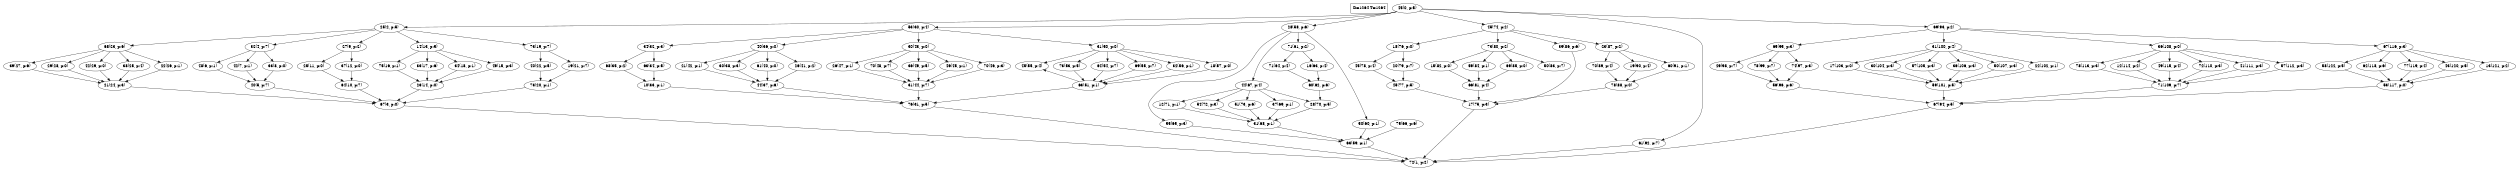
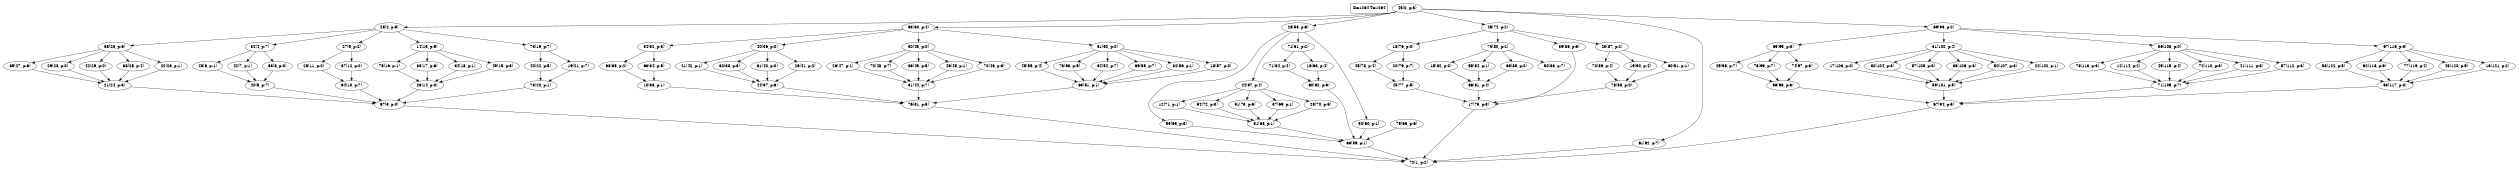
  digraph {
    n1 [label="D=1264 T=1264" shape=box]
    n2 [label="45(0, p:5)"]
    n3 [label="25(2, p:5)"]
    n4 [label="53(30, p:4)"]
    n5 [label="28(58, p:6)"]
    n6 [label="45(74, p:2)"]
    n7 [label="61(92, p:7)"]
    n8 [label="69(93, p:2)"]
    n9 [label="32(4, p:7)"]
    n10 [label="27(9, p:2)"]
    n11 [label="14(13, p:5)"]
    n12 [label="73(19, p:7)"]
    n13 [label="68(23, p:6)"]
    n14 [label="34(32, p:3)"]
    n15 [label="40(36, p:0)"]
    n16 [label="30(43, p:0)"]
    n17 [label="31(50, p:0)"]
    n18 [label="50(60, p:1)"]
    n19 [label="71(61, p:2)"]
    n20 [label="55(65, p:3)"]
    n21 [label="44(67, p:4)"]
    n22 [label="18(76, p:0)"]
    n23 [label="73(80, p:2)"]
    n24 [label="39(86, p:6)"]
    n25 [label="23(87, p:2)"]
    n26 [label="72(1, p:2)"]
    n27 [label="65(95, p:3)"]
    n28 [label="31(100, p:4)"]
    n29 [label="36(108, p:0)"]
    n30 [label="67(116, p:3)"]
    n31 [label="48(6, p:1)"]
    n32 [label="42(7, p:1)"]
    n33 [label="33(8, p:0)"]
    n34 [label="25(11, p:0)"]
    n35 [label="37(12, p:0)"]
    n36 [label="49(15, p:3)"]
    n37 [label="75(16, p:1)"]
    n38 [label="33(17, p:6)"]
    n39 [label="34(18, p:1)"]
    n40 [label="19(21, p:7)"]
    n41 [label="40(22, p:5)"]
    n42 [label="38(25, p:4)"]
    n43 [label="22(26, p:1)"]
    n44 [label="39(27, p:6)"]
    n45 [label="29(28, p:0)"]
    n46 [label="42(29, p:0)"]
    n47 [label="67(3, p:0)"]
    n48 [label="40(5, p:7)"]
    n49 [label="64(10, p:7)"]
    n50 [label="23(14, p:0)"]
    n51 [label="73(20, p:1)"]
    n52 [label="21(24, p:3)"]
    n53 [label="63(34, p:5)"]
    n54 [label="68(35, p:2)"]
    n55 [label="30(38, p:3)"]
    n56 [label="61(40, p:0)"]
    n57 [label="26(41, p:2)"]
    n58 [label="21(42, p:1)"]
    n59 [label="46(45, p:1)"]
    n60 [label="70(46, p:3)"]
    n61 [label="26(47, p:1)"]
    n62 [label="70(48, p:7)"]
    n63 [label="36(49, p:5)"]
    n64 [label="45(55, p:4)"]
    n65 [label="73(53, p:5)"]
    n66 [label="64(54, p:7)"]
    n67 [label="69(55, p:7)"]
    n68 [label="32(56, p:1)"]
    n69 [label="18(57, p:0)"]
    n70 [label="76(31, p:5)"]
    n71 [label="10(33, p:1)"]
    n72 [label="44(37, p:6)"]
    n73 [label="31(44, p:7)"]
    n74 [label="63(51, p:1)"]
    n75 [label="63(59, p:1)"]
    n76 [label="16(63, p:4)"]
    n77 [label="71(64, p:4)"]
    n78 [label="75(66, p:6)"]
    n79 [label="37(69, p:1)"]
    n80 [label="28(70, p:5)"]
    n81 [label="12(71, p:1)"]
    n82 [label="54(72, p:3)"]
    n83 [label="51(73, p:6)"]
    n84 [label="60(62, p:6)"]
    n85 [label="31(68, p:1)"]
    n86 [label="45(78, p:4)"]
    n87 [label="20(79, p:7)"]
    n88 [label="15(82, p:0)"]
    n89 [label="50(83, p:7)"]
    n90 [label="59(84, p:1)"]
    n91 [label="69(85, p:0)"]
    n92 [label="17(75, p:3)"]
    n93 [label="70(89, p:4)"]
    n94 [label="19(90, p:4)"]
    n95 [label="60(91, p:1)"]
    n96 [label="45(77, p:5)"]
    n97 [label="66(81, p:4)"]
    n98 [label="78(88, p:0)"]
    n99 [label="74(97, p:3)"]
    n100 [label="29(98, p:7)"]
    n101 [label="78(99, p:7)"]
    n102 [label="22(102, p:1)"]
    n103 [label="17(103, p:0)"]
    n104 [label="30(104, p:3)"]
    n105 [label="57(105, p:3)"]
    n106 [label="36(106, p:3)"]
    n107 [label="50(107, p:3)"]
    n108 [label="72(110, p:3)"]
    n109 [label="41(111, p:3)"]
    n110 [label="57(112, p:3)"]
    n111 [label="78(113, p:3)"]
    n112 [label="12(114, p:2)"]
    n113 [label="49(115, p:4)"]
    n114 [label="62(118, p:6)"]
    n115 [label="77(119, p:4)"]
    n116 [label="43(120, p:5)"]
    n117 [label="13(121, p:2)"]
    n118 [label="58(122, p:5)"]
    n119 [label="67(94, p:5)"]
    n120 [label="56(96, p:6)"]
    n121 [label="59(101, p:5)"]
    n122 [label="71(109, p:7)"]
    n123 [label="53(117, p:0)"]
    n2 -> n3
    n2 -> n4
    n2 -> n5
    n2 -> n6
    n2 -> n7
    n2 -> n8
    n3 -> n9
    n3 -> n10
    n3 -> n11
    n3 -> n12
    n3 -> n13
    n4 -> n14
    n4 -> n15
    n4 -> n16
    n4 -> n17
    n5 -> n18
    n5 -> n19
    n5 -> n20
    n5 -> n21
    n6 -> n22
    n6 -> n23
    n6 -> n24
    n6 -> n25
    n7 -> n26
    n8 -> n27
    n8 -> n28
    n8 -> n29
    n8 -> n30
    n9 -> n31
    n9 -> n32
    n9 -> n33
    n10 -> n34
    n10 -> n35
    n11 -> n36
    n11 -> n37
    n11 -> n38
    n11 -> n39
    n12 -> n40
    n12 -> n41
    n13 -> n42
    n13 -> n43
    n13 -> n44
    n13 -> n45
    n13 -> n46
    n14 -> n53
    n14 -> n54
    n15 -> n55
    n15 -> n56
    n15 -> n57
    n15 -> n58
    n16 -> n59
    n16 -> n60
    n16 -> n61
    n16 -> n62
    n16 -> n63
    n17 -> n64
    n17 -> n65
    n17 -> n66
    n17 -> n67
    n17 -> n68
    n17 -> n69
    n18 -> n75
    n19 -> n76
    n19 -> n77
    n20 -> n75
    n21 -> n79
    n21 -> n80
    n21 -> n81
    n21 -> n82
    n21 -> n83
    n22 -> n86
    n22 -> n87
    n23 -> n88
    n23 -> n89
    n23 -> n90
    n23 -> n91
    n24 -> n92
    n25 -> n93
    n25 -> n94
    n25 -> n95
    n27 -> n99
    n27 -> n100
    n27 -> n101
    n28 -> n102
    n28 -> n103
    n28 -> n104
    n28 -> n105
    n28 -> n106
    n28 -> n107
    n29 -> n108
    n29 -> n109
    n29 -> n110
    n29 -> n111
    n29 -> n112
    n29 -> n113
    n30 -> n114
    n30 -> n115
    n30 -> n116
    n30 -> n117
    n30 -> n118
    n31 -> n48
    n32 -> n48
    n33 -> n48
    n34 -> n49
    n35 -> n49
    n36 -> n50
    n37 -> n50
    n38 -> n50
    n39 -> n50
    n40 -> n51
    n41 -> n51
    n42 -> n52
    n43 -> n52
    n44 -> n52
    n45 -> n52
    n46 -> n52
    n47 -> n26
    n48 -> n47
    n49 -> n47
    n50 -> n47
    n51 -> n47
    n52 -> n47
    n53 -> n71
    n54 -> n71
    n55 -> n72
    n56 -> n72
    n57 -> n72
    n58 -> n72
    n59 -> n73
    n60 -> n73
    n61 -> n73
    n62 -> n73
    n63 -> n73
-   n74 -> n64
+   n64 -> n74
    n65 -> n74
    n66 -> n74
    n67 -> n74
    n68 -> n74
    n69 -> n74
    n70 -> n26
    n71 -> n70
    n72 -> n70
    n73 -> n70
    n74 -> n70
    n75 -> n26
    n76 -> n84
    n77 -> n84
    n78 -> n75
    n79 -> n85
    n80 -> n85
    n81 -> n85
    n82 -> n85
    n83 -> n85
-   n84 -> n80
+   n84 -> n75
    n85 -> n75
    n86 -> n96
    n87 -> n96
    n88 -> n97
    n90 -> n97
    n91 -> n97
    n92 -> n26
    n93 -> n98
    n94 -> n98
    n95 -> n98
    n96 -> n92
    n97 -> n92
    n98 -> n92
    n99 -> n120
    n100 -> n120
    n101 -> n120
    n102 -> n121
    n103 -> n121
    n104 -> n121
    n105 -> n121
    n106 -> n121
    n107 -> n121
    n108 -> n122
    n109 -> n122
    n110 -> n122
    n111 -> n122
    n112 -> n122
    n113 -> n122
    n114 -> n123
    n115 -> n123
    n116 -> n123
    n117 -> n123
    n118 -> n123
    n119 -> n26
    n120 -> n119
    n121 -> n119
    n122 -> n119
    n123 -> n119
  }
